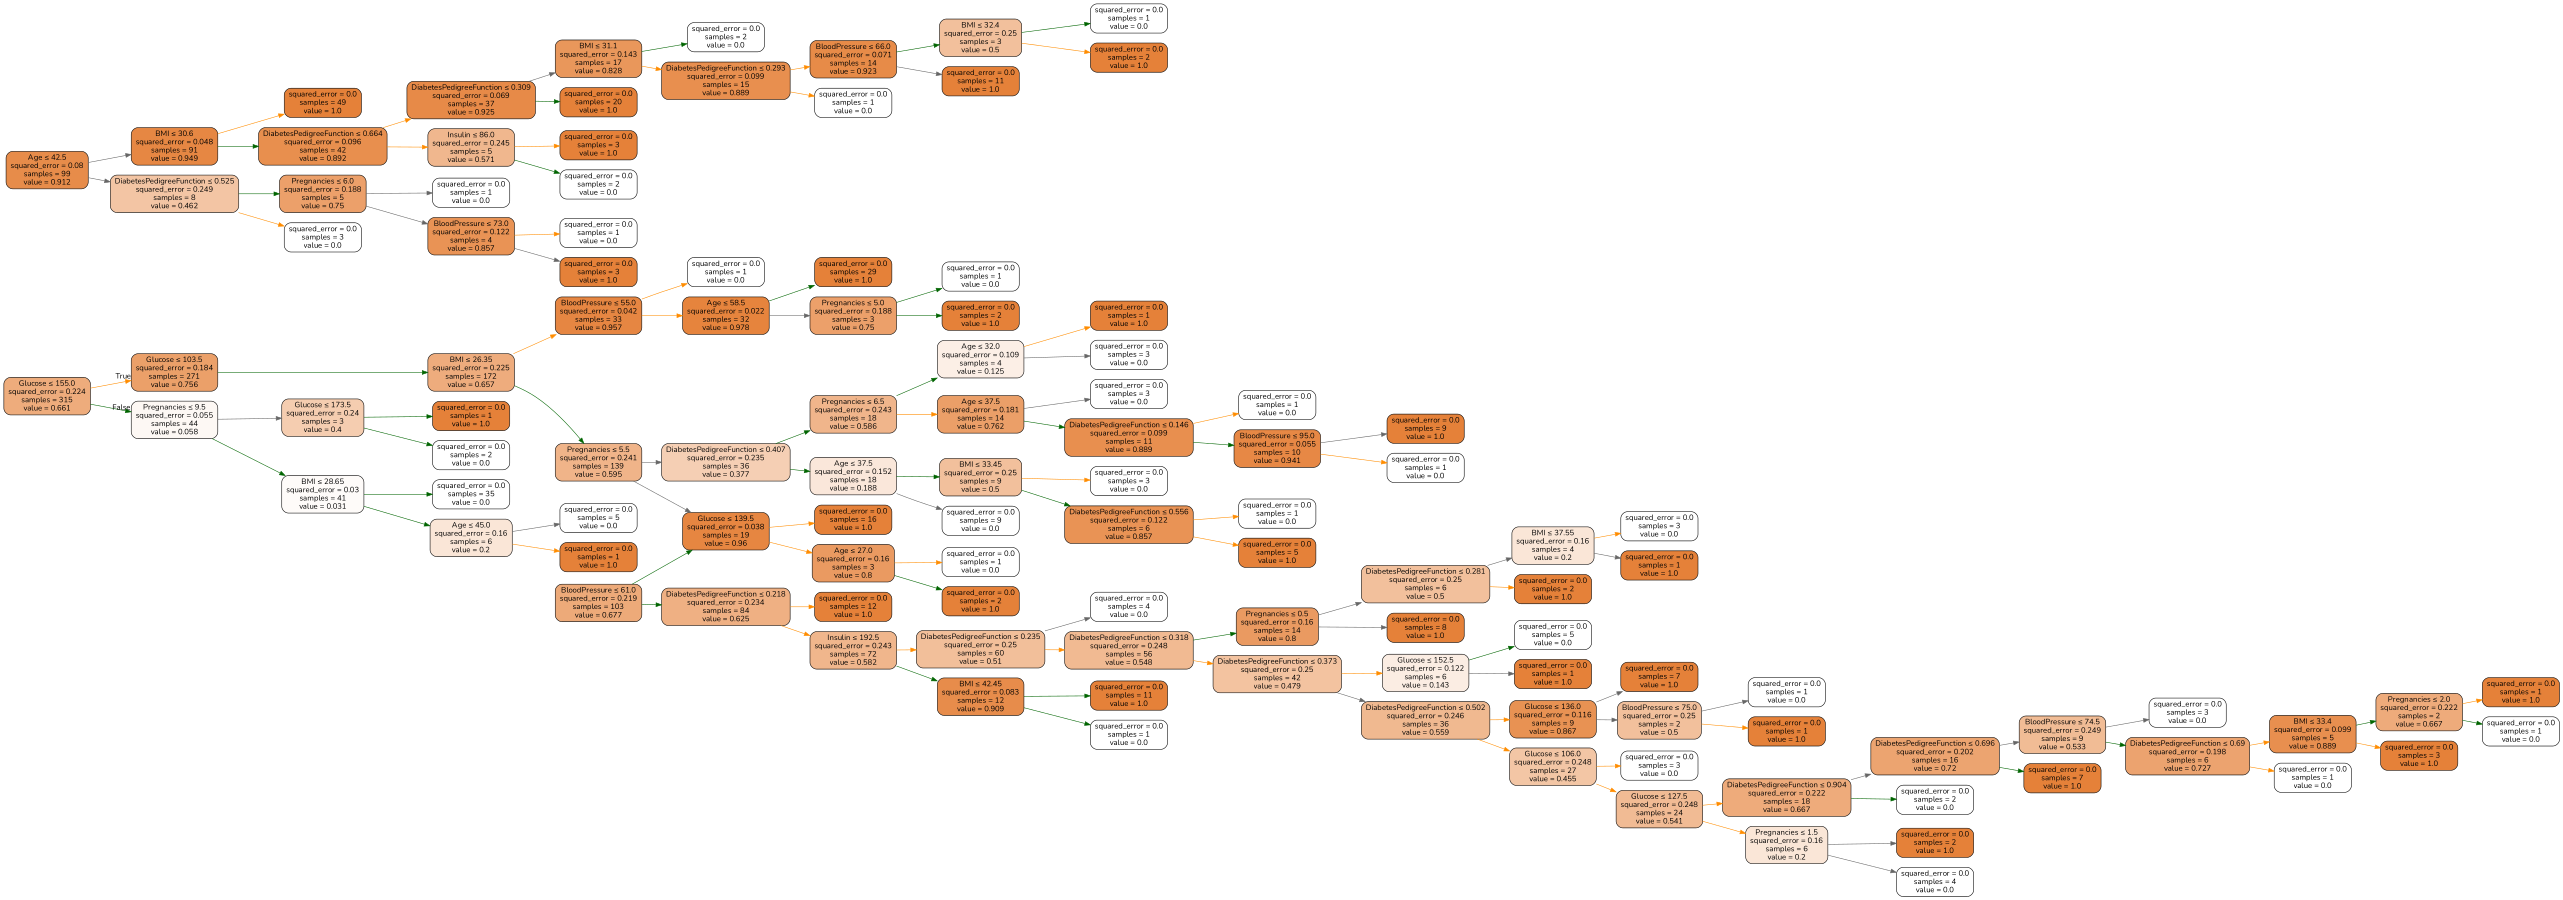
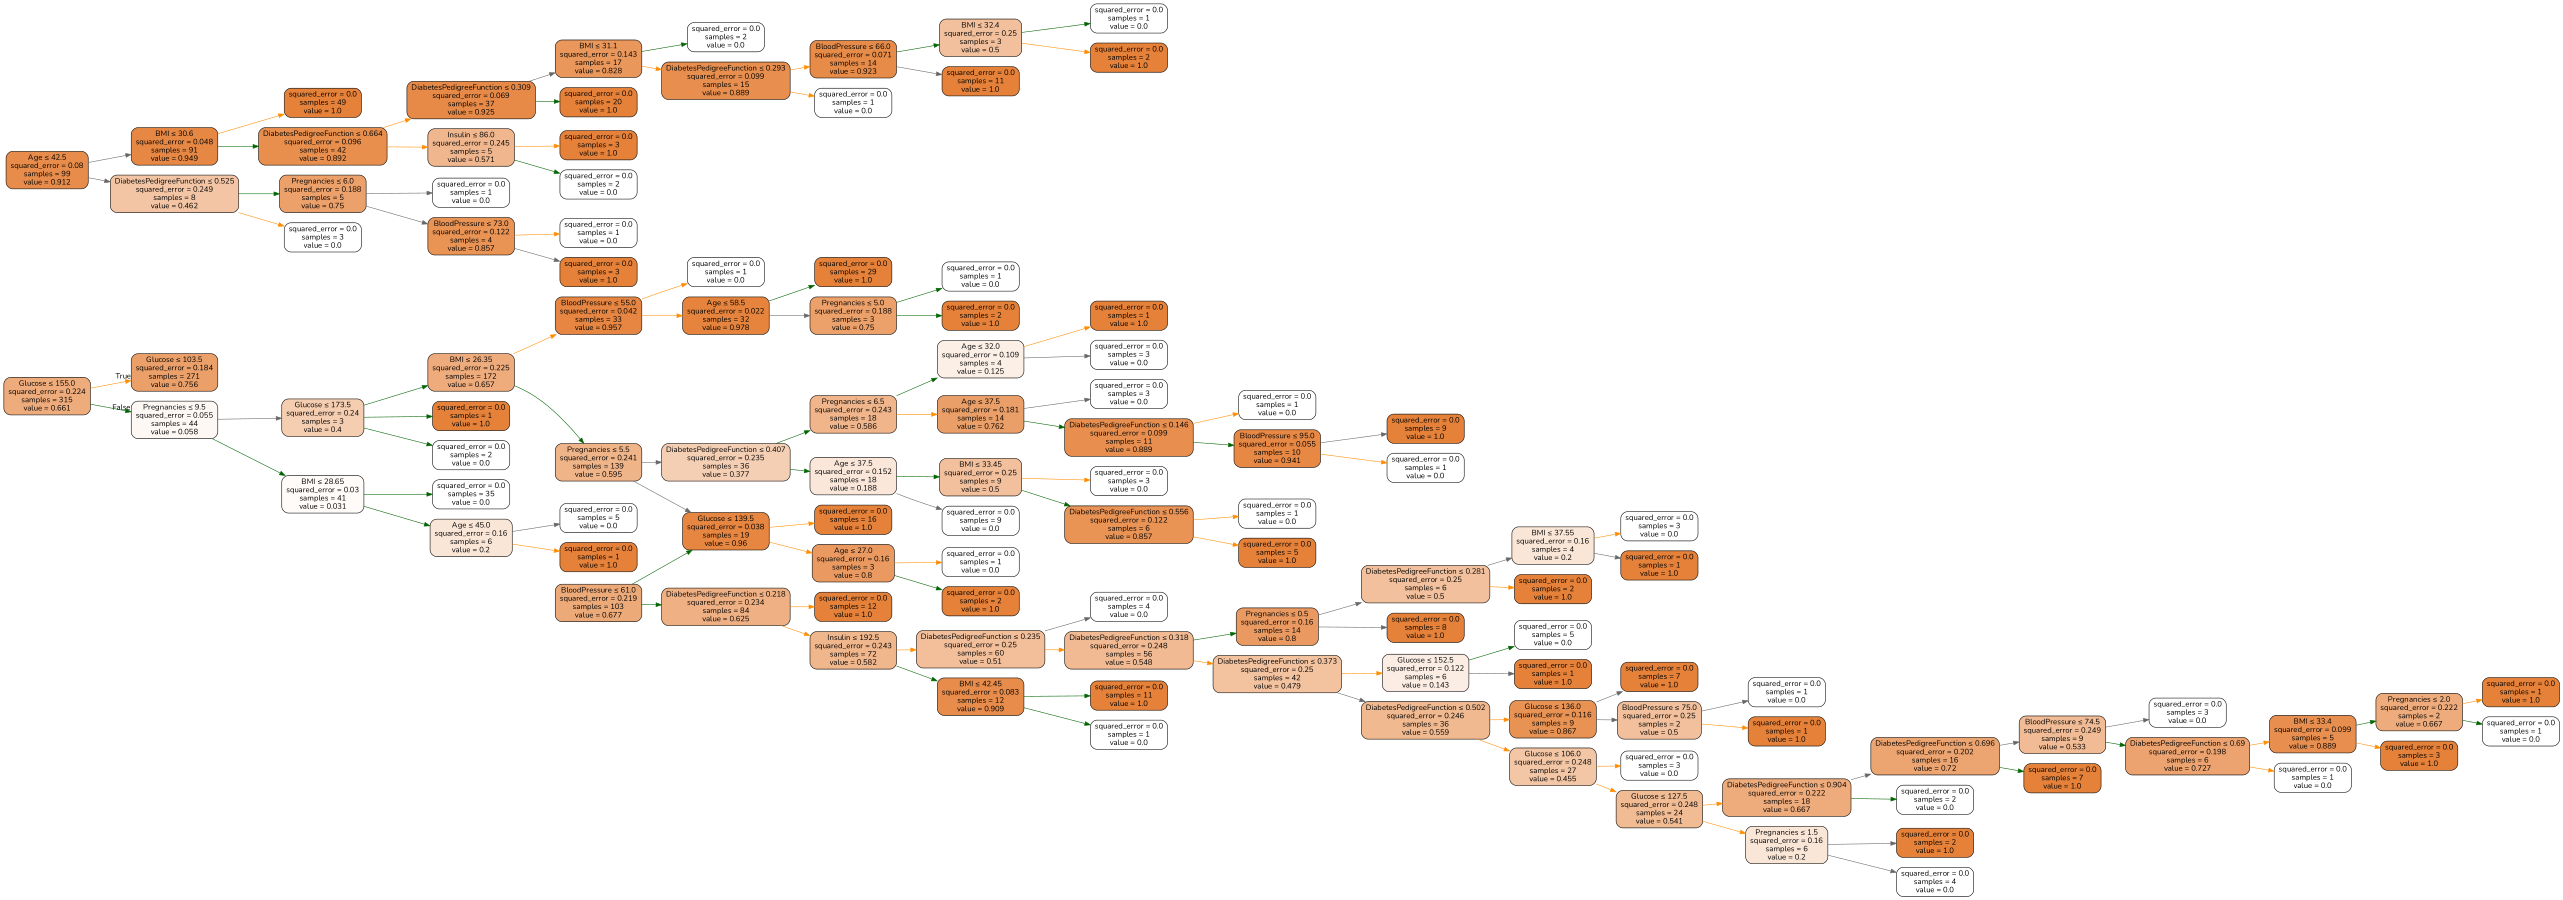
  digraph {
    fontname=Nunito
    rankdir=LR
    node [color=black fillcolor="#ffffff" fontname=Nunito shape=box style="filled, rounded"]
    edge [color=darkorange fontname=Nunito]
    n1 [fillcolor="#eeac7c" label=<Glucose &le; 155.0<br/>squared_error = 0.224<br/>samples = 315<br/>value = 0.661>]
    n2 [fillcolor="#eba069" label=<Glucose &le; 103.5<br/>squared_error = 0.184<br/>samples = 271<br/>value = 0.756>]
    n3 [fillcolor="#fdf8f4" label=<Pregnancies &le; 9.5<br/>squared_error = 0.055<br/>samples = 44<br/>value = 0.058>]
    n4 [fillcolor="#eeac7d" label=<BMI &le; 26.35<br/>squared_error = 0.225<br/>samples = 172<br/>value = 0.657>]
    n5 [fillcolor="#fefbf9" label=<BMI &le; 28.65<br/>squared_error = 0.03<br/>samples = 41<br/>value = 0.031>]
    n6 [fillcolor="#f5cdb0" label=<Glucose &le; 173.5<br/>squared_error = 0.24<br/>samples = 3<br/>value = 0.4>]
    n7 [fillcolor="#e78c4a" label=<Age &le; 42.5<br/>squared_error = 0.08<br/>samples = 99<br/>value = 0.912>]
    n8 [fillcolor="#e68743" label=<BMI &le; 30.6<br/>squared_error = 0.048<br/>samples = 91<br/>value = 0.949>]
    n9 [fillcolor="#f3c5a4" label=<DiabetesPedigreeFunction &le; 0.525<br/>squared_error = 0.249<br/>samples = 8<br/>value = 0.462>]
    n10 [fillcolor="#e68642" label=<BloodPressure &le; 55.0<br/>squared_error = 0.042<br/>samples = 33<br/>value = 0.957>]
    n11 [fillcolor="#f0b489" label=<Pregnancies &le; 5.5<br/>squared_error = 0.241<br/>samples = 139<br/>value = 0.595>]
    n12 [fillcolor="#e58139" label=<squared_error = 0.0<br/>samples = 49<br/>value = 1.0>]
    n13 [fillcolor="#e88f4e" label=<DiabetesPedigreeFunction &le; 0.664<br/>squared_error = 0.096<br/>samples = 42<br/>value = 0.892>]
    n14 [fillcolor="#eca06a" label=<Pregnancies &le; 6.0<br/>squared_error = 0.188<br/>samples = 5<br/>value = 0.75>]
    n15 [label=<squared_error = 0.0<br/>samples = 3<br/>value = 0.0>]
    n16 [fillcolor="#e78a48" label=<DiabetesPedigreeFunction &le; 0.309<br/>squared_error = 0.069<br/>samples = 37<br/>value = 0.925>]
    n17 [fillcolor="#f0b78e" label=<Insulin &le; 86.0<br/>squared_error = 0.245<br/>samples = 5<br/>value = 0.571>]
    n18 [fillcolor="#e9975b" label=<BMI &le; 31.1<br/>squared_error = 0.143<br/>samples = 17<br/>value = 0.828>]
    n19 [fillcolor="#e58139" label=<squared_error = 0.0<br/>samples = 20<br/>value = 1.0>]
    n20 [fillcolor="#e58139" label=<squared_error = 0.0<br/>samples = 3<br/>value = 1.0>]
    n21 [label=<squared_error = 0.0<br/>samples = 2<br/>value = 0.0>]
    n22 [label=<squared_error = 0.0<br/>samples = 2<br/>value = 0.0>]
    n23 [fillcolor="#e88f4f" label=<DiabetesPedigreeFunction &le; 0.293<br/>squared_error = 0.099<br/>samples = 15<br/>value = 0.889>]
    n24 [fillcolor="#e78b48" label=<BloodPressure &le; 66.0<br/>squared_error = 0.071<br/>samples = 14<br/>value = 0.923>]
    n25 [label=<squared_error = 0.0<br/>samples = 1<br/>value = 0.0>]
    n26 [fillcolor="#f2c09c" label=<BMI &le; 32.4<br/>squared_error = 0.25<br/>samples = 3<br/>value = 0.5>]
    n27 [fillcolor="#e58139" label=<squared_error = 0.0<br/>samples = 11<br/>value = 1.0>]
    n28 [label=<squared_error = 0.0<br/>samples = 1<br/>value = 0.0>]
    n29 [fillcolor="#e58139" label=<squared_error = 0.0<br/>samples = 2<br/>value = 1.0>]
    n30 [label=<squared_error = 0.0<br/>samples = 1<br/>value = 0.0>]
    n31 [fillcolor="#e99355" label=<BloodPressure &le; 73.0<br/>squared_error = 0.122<br/>samples = 4<br/>value = 0.857>]
    n32 [label=<squared_error = 0.0<br/>samples = 1<br/>value = 0.0>]
    n33 [fillcolor="#e58139" label=<squared_error = 0.0<br/>samples = 3<br/>value = 1.0>]
    n34 [label=<squared_error = 0.0<br/>samples = 1<br/>value = 0.0>]
    n35 [fillcolor="#e6843d" label=<Age &le; 58.5<br/>squared_error = 0.022<br/>samples = 32<br/>value = 0.978>]
    n36 [fillcolor="#f5cfb4" label=<DiabetesPedigreeFunction &le; 0.407<br/>squared_error = 0.235<br/>samples = 36<br/>value = 0.377>]
    n37 [fillcolor="#e68641" label=<Glucose &le; 139.5<br/>squared_error = 0.038<br/>samples = 19<br/>value = 0.96>]
    n38 [fillcolor="#e58139" label=<squared_error = 0.0<br/>samples = 29<br/>value = 1.0>]
    n39 [fillcolor="#eca06a" label=<Pregnancies &le; 5.0<br/>squared_error = 0.188<br/>samples = 3<br/>value = 0.75>]
    n40 [label=<squared_error = 0.0<br/>samples = 1<br/>value = 0.0>]
    n41 [fillcolor="#e58139" label=<squared_error = 0.0<br/>samples = 2<br/>value = 1.0>]
    n42 [fillcolor="#edaa79" label=<BloodPressure &le; 61.0<br/>squared_error = 0.219<br/>samples = 103<br/>value = 0.677>]
    n43 [fillcolor="#efb083" label=<DiabetesPedigreeFunction &le; 0.218<br/>squared_error = 0.234<br/>samples = 84<br/>value = 0.625>]
    n44 [fillcolor="#f0b58b" label=<Pregnancies &le; 6.5<br/>squared_error = 0.243<br/>samples = 18<br/>value = 0.586>]
    n45 [fillcolor="#fae7da" label=<Age &le; 37.5<br/>squared_error = 0.152<br/>samples = 18<br/>value = 0.188>]
    n46 [fillcolor="#e58139" label=<squared_error = 0.0<br/>samples = 16<br/>value = 1.0>]
    n47 [fillcolor="#ea9a61" label=<Age &le; 27.0<br/>squared_error = 0.16<br/>samples = 3<br/>value = 0.8>]
    n48 [fillcolor="#e58139" label=<squared_error = 0.0<br/>samples = 12<br/>value = 1.0>]
    n49 [fillcolor="#f0b68c" label=<Insulin &le; 192.5<br/>squared_error = 0.243<br/>samples = 72<br/>value = 0.582>]
    n50 [label=<squared_error = 0.0<br/>samples = 1<br/>value = 0.0>]
    n51 [fillcolor="#e58139" label=<squared_error = 0.0<br/>samples = 2<br/>value = 1.0>]
    n52 [fillcolor="#f2bf9a" label=<DiabetesPedigreeFunction &le; 0.235<br/>squared_error = 0.25<br/>samples = 60<br/>value = 0.51>]
    n53 [fillcolor="#e78c4b" label=<BMI &le; 42.45<br/>squared_error = 0.083<br/>samples = 12<br/>value = 0.909>]
    n54 [label=<squared_error = 0.0<br/>samples = 4<br/>value = 0.0>]
    n55 [fillcolor="#f1ba92" label=<DiabetesPedigreeFunction &le; 0.318<br/>squared_error = 0.248<br/>samples = 56<br/>value = 0.548>]
    n56 [fillcolor="#e58139" label=<squared_error = 0.0<br/>samples = 11<br/>value = 1.0>]
    n57 [label=<squared_error = 0.0<br/>samples = 1<br/>value = 0.0>]
    n58 [fillcolor="#ea9a61" label=<Pregnancies &le; 0.5<br/>squared_error = 0.16<br/>samples = 14<br/>value = 0.8>]
    n59 [fillcolor="#f3c3a0" label=<DiabetesPedigreeFunction &le; 0.373<br/>squared_error = 0.25<br/>samples = 42<br/>value = 0.479>]
    n60 [fillcolor="#f2c09c" label=<DiabetesPedigreeFunction &le; 0.281<br/>squared_error = 0.25<br/>samples = 6<br/>value = 0.5>]
    n61 [fillcolor="#e58139" label=<squared_error = 0.0<br/>samples = 8<br/>value = 1.0>]
    n62 [fillcolor="#fbede3" label=<Glucose &le; 152.5<br/>squared_error = 0.122<br/>samples = 6<br/>value = 0.143>]
    n63 [fillcolor="#f0b990" label=<DiabetesPedigreeFunction &le; 0.502<br/>squared_error = 0.246<br/>samples = 36<br/>value = 0.559>]
    n64 [fillcolor="#fae6d7" label=<BMI &le; 37.55<br/>squared_error = 0.16<br/>samples = 4<br/>value = 0.2>]
    n65 [fillcolor="#e58139" label=<squared_error = 0.0<br/>samples = 2<br/>value = 1.0>]
    n66 [label=<squared_error = 0.0<br/>samples = 3<br/>value = 0.0>]
    n67 [fillcolor="#e58139" label=<squared_error = 0.0<br/>samples = 1<br/>value = 1.0>]
    n68 [label=<squared_error = 0.0<br/>samples = 5<br/>value = 0.0>]
    n69 [fillcolor="#e58139" label=<squared_error = 0.0<br/>samples = 1<br/>value = 1.0>]
    n70 [fillcolor="#e89253" label=<Glucose &le; 136.0<br/>squared_error = 0.116<br/>samples = 9<br/>value = 0.867>]
    n71 [fillcolor="#f3c6a5" label=<Glucose &le; 106.0<br/>squared_error = 0.248<br/>samples = 27<br/>value = 0.455>]
    n72 [fillcolor="#e58139" label=<squared_error = 0.0<br/>samples = 7<br/>value = 1.0>]
    n73 [fillcolor="#f2c09c" label=<BloodPressure &le; 75.0<br/>squared_error = 0.25<br/>samples = 2<br/>value = 0.5>]
    n74 [label=<squared_error = 0.0<br/>samples = 3<br/>value = 0.0>]
    n75 [fillcolor="#f1bb94" label=<Glucose &le; 127.5<br/>squared_error = 0.248<br/>samples = 24<br/>value = 0.541>]
    n76 [label=<squared_error = 0.0<br/>samples = 1<br/>value = 0.0>]
    n77 [fillcolor="#e58139" label=<squared_error = 0.0<br/>samples = 1<br/>value = 1.0>]
    n78 [fillcolor="#eeab7b" label=<DiabetesPedigreeFunction &le; 0.904<br/>squared_error = 0.222<br/>samples = 18<br/>value = 0.667>]
    n79 [fillcolor="#fae6d7" label=<Pregnancies &le; 1.5<br/>squared_error = 0.16<br/>samples = 6<br/>value = 0.2>]
    n80 [fillcolor="#eca470" label=<DiabetesPedigreeFunction &le; 0.696<br/>squared_error = 0.202<br/>samples = 16<br/>value = 0.72>]
    n81 [label=<squared_error = 0.0<br/>samples = 2<br/>value = 0.0>]
    n82 [fillcolor="#e58139" label=<squared_error = 0.0<br/>samples = 2<br/>value = 1.0>]
    n83 [label=<squared_error = 0.0<br/>samples = 4<br/>value = 0.0>]
    n84 [fillcolor="#f1bc95" label=<BloodPressure &le; 74.5<br/>squared_error = 0.249<br/>samples = 9<br/>value = 0.533>]
    n85 [fillcolor="#e58139" label=<squared_error = 0.0<br/>samples = 7<br/>value = 1.0>]
    n86 [label=<squared_error = 0.0<br/>samples = 3<br/>value = 0.0>]
    n87 [fillcolor="#eca36f" label=<DiabetesPedigreeFunction &le; 0.69<br/>squared_error = 0.198<br/>samples = 6<br/>value = 0.727>]
    n88 [fillcolor="#e88f4f" label=<BMI &le; 33.4<br/>squared_error = 0.099<br/>samples = 5<br/>value = 0.889>]
    n89 [label=<squared_error = 0.0<br/>samples = 1<br/>value = 0.0>]
    n90 [fillcolor="#eeab7b" label=<Pregnancies &le; 2.0<br/>squared_error = 0.222<br/>samples = 2<br/>value = 0.667>]
    n91 [fillcolor="#e58139" label=<squared_error = 0.0<br/>samples = 3<br/>value = 1.0>]
    n92 [fillcolor="#e58139" label=<squared_error = 0.0<br/>samples = 1<br/>value = 1.0>]
    n93 [label=<squared_error = 0.0<br/>samples = 1<br/>value = 0.0>]
    n94 [fillcolor="#fcefe6" label=<Age &le; 32.0<br/>squared_error = 0.109<br/>samples = 4<br/>value = 0.125>]
    n95 [fillcolor="#eb9f68" label=<Age &le; 37.5<br/>squared_error = 0.181<br/>samples = 14<br/>value = 0.762>]
    n96 [fillcolor="#f2c09c" label=<BMI &le; 33.45<br/>squared_error = 0.25<br/>samples = 9<br/>value = 0.5>]
    n97 [label=<squared_error = 0.0<br/>samples = 9<br/>value = 0.0>]
    n98 [fillcolor="#e58139" label=<squared_error = 0.0<br/>samples = 1<br/>value = 1.0>]
    n99 [label=<squared_error = 0.0<br/>samples = 3<br/>value = 0.0>]
    n100 [label=<squared_error = 0.0<br/>samples = 3<br/>value = 0.0>]
    n101 [fillcolor="#e88f4f" label=<DiabetesPedigreeFunction &le; 0.146<br/>squared_error = 0.099<br/>samples = 11<br/>value = 0.889>]
    n102 [label=<squared_error = 0.0<br/>samples = 1<br/>value = 0.0>]
    n103 [fillcolor="#e78845" label=<BloodPressure &le; 95.0<br/>squared_error = 0.055<br/>samples = 10<br/>value = 0.941>]
    n104 [fillcolor="#e58139" label=<squared_error = 0.0<br/>samples = 9<br/>value = 1.0>]
    n105 [label=<squared_error = 0.0<br/>samples = 1<br/>value = 0.0>]
    n106 [label=<squared_error = 0.0<br/>samples = 3<br/>value = 0.0>]
    n107 [fillcolor="#e99355" label=<DiabetesPedigreeFunction &le; 0.556<br/>squared_error = 0.122<br/>samples = 6<br/>value = 0.857>]
    n108 [label=<squared_error = 0.0<br/>samples = 1<br/>value = 0.0>]
    n109 [fillcolor="#e58139" label=<squared_error = 0.0<br/>samples = 5<br/>value = 1.0>]
    n110 [fillcolor="#fae6d7" label=<Age &le; 45.0<br/>squared_error = 0.16<br/>samples = 6<br/>value = 0.2>]
    n111 [label=<squared_error = 0.0<br/>samples = 35<br/>value = 0.0>]
    n112 [label=<squared_error = 0.0<br/>samples = 2<br/>value = 0.0>]
    n113 [fillcolor="#e58139" label=<squared_error = 0.0<br/>samples = 1<br/>value = 1.0>]
    n114 [fillcolor="#e58139" label=<squared_error = 0.0<br/>samples = 1<br/>value = 1.0>]
    n115 [label=<squared_error = 0.0<br/>samples = 5<br/>value = 0.0>]
    n1 -> n2 [headlabel=True labelangle=45 labeldistance=2.5]
    n1 -> n3 [color=darkgreen headlabel=False labelangle=-45 labeldistance=2.5]
-   n2 -> n4 [color=darkgreen]
+   n6 -> n4 [color=darkgreen]
    n3 -> n5 [color=darkgreen]
    n3 -> n6 [color=gray40]
    n4 -> n10
    n4 -> n11 [color=darkgreen]
    n5 -> n110 [color=darkgreen]
    n5 -> n111 [color=darkgreen]
    n6 -> n112 [color=darkgreen]
    n6 -> n113 [color=darkgreen]
    n7 -> n8 [color=gray40]
    n7 -> n9 [color=gray40]
    n8 -> n12
    n8 -> n13 [color=darkgreen]
    n9 -> n14 [color=darkgreen]
    n9 -> n15
    n10 -> n34
    n10 -> n35
    n11 -> n36 [color=gray40]
    n11 -> n37 [color=gray40]
    n13 -> n16
    n13 -> n17
    n14 -> n30 [color=gray40]
    n14 -> n31 [color=gray40]
    n16 -> n18 [color=gray40]
    n16 -> n19 [color=darkgreen]
    n17 -> n20
    n17 -> n21 [color=darkgreen]
    n18 -> n22 [color=darkgreen]
    n18 -> n23
    n23 -> n24
    n23 -> n25
    n24 -> n26 [color=darkgreen]
    n24 -> n27 [color=gray40]
    n26 -> n28 [color=darkgreen]
    n26 -> n29
    n31 -> n32
    n31 -> n33 [color=gray40]
    n35 -> n38 [color=darkgreen]
    n35 -> n39 [color=gray40]
    n36 -> n44 [color=darkgreen]
    n36 -> n45 [color=darkgreen]
    n37 -> n46
    n37 -> n47
    n39 -> n40 [color=darkgreen]
    n39 -> n41 [color=darkgreen]
    n42 -> n37 [color=darkgreen]
    n42 -> n43 [color=darkgreen]
    n43 -> n48
    n43 -> n49
    n44 -> n94 [color=darkgreen]
    n44 -> n95
    n45 -> n96 [color=darkgreen]
    n45 -> n97 [color=gray40]
    n47 -> n50
    n47 -> n51 [color=darkgreen]
    n49 -> n52
    n49 -> n53 [color=darkgreen]
    n52 -> n54 [color=gray40]
    n52 -> n55
    n53 -> n56 [color=darkgreen]
    n53 -> n57 [color=darkgreen]
    n55 -> n58 [color=darkgreen]
    n55 -> n59
    n58 -> n60 [color=gray40]
    n58 -> n61 [color=gray40]
    n59 -> n62
    n59 -> n63 [color=gray40]
    n60 -> n64 [color=gray40]
    n60 -> n65
    n62 -> n68 [color=darkgreen]
    n62 -> n69 [color=gray40]
    n63 -> n70
    n63 -> n71
    n64 -> n66
    n64 -> n67 [color=gray40]
    n70 -> n72 [color=gray40]
    n70 -> n73 [color=gray40]
    n71 -> n74
    n71 -> n75
    n73 -> n76 [color=gray40]
    n73 -> n77
    n75 -> n78
    n75 -> n79
    n78 -> n80 [color=gray40]
    n78 -> n81 [color=darkgreen]
    n79 -> n82 [color=gray40]
    n79 -> n83 [color=gray40]
    n80 -> n84 [color=gray40]
    n80 -> n85 [color=darkgreen]
    n84 -> n86 [color=gray40]
    n84 -> n87 [color=darkgreen]
    n87 -> n88
    n87 -> n89
    n88 -> n90 [color=darkgreen]
    n88 -> n91
    n90 -> n92
    n90 -> n93 [color=darkgreen]
    n94 -> n98
    n94 -> n99 [color=gray40]
    n95 -> n100 [color=gray40]
    n95 -> n101 [color=darkgreen]
    n96 -> n106
    n96 -> n107 [color=darkgreen]
    n101 -> n102
    n101 -> n103 [color=darkgreen]
    n103 -> n104 [color=gray40]
    n103 -> n105
    n107 -> n108
    n107 -> n109
    n110 -> n114
    n110 -> n115 [color=gray40]
  }
